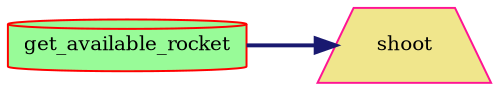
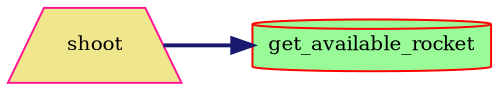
  digraph {
    rankdir=LR
    fontname="DejaVu Serif"
    node [fontname="DejaVu Serif" fontsize=10 style=filled]
    n1 [color=deeppink fillcolor=khaki fontcolor=black height=0.2 label=shoot shape=trapezium width=0.4]
    n2 [color=red fillcolor=palegreen height=0.2 label=get_available_rocket shape=cylinder width=0.4]
-   n2 -> n1 [color=midnightblue fontname="DejaVu Serif" fontsize=10 labelfontname=Helvetica labelfontsize=10 style=bold]
+   n1 -> n2 [color=midnightblue fontname="DejaVu Serif" fontsize=10 labelfontname=Helvetica labelfontsize=10 style=bold]
  }
